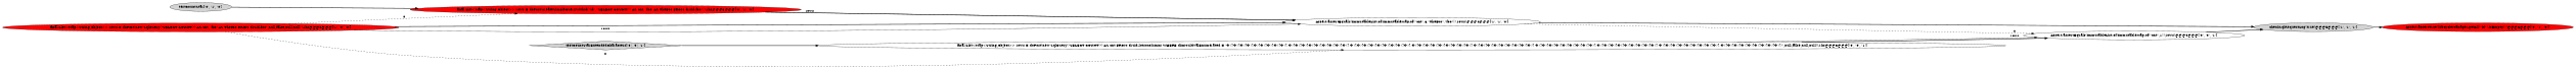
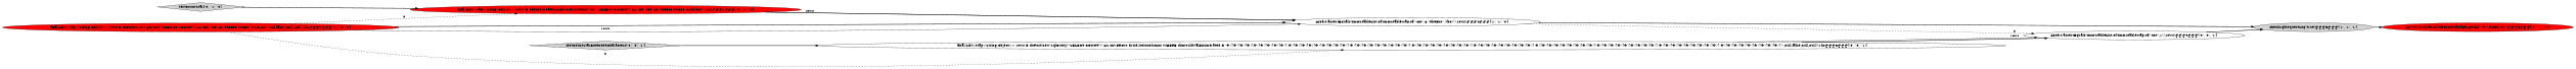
  digraph {
    rankdir=LR
    node [fillcolor=red shape=ellipse style=filled]
    edge [style=bold]
    n1 [label="final List<Map<String,Object>> rows = doPost(createSimpleQueryWithId(\"id\",\"SELECT COUNT(*) AS cnt, 'foo' AS TheFoo FROM druid.foo\")).rhs@@@3@@@['0', '1', '0']"]
    n2 [fillcolor=white label="Assert.assertEquals(ImmutableList.of(ImmutableMap.of(\"cnt\",6,\"TheFoo\",\"foo\")),rows)@@@4@@@['1', '1', '0']"]
    n3 [fillcolor=lightgray label="checkSqlRequestLog(true)@@@5@@@['1', '1', '1']"]
    n4 [fillcolor=white label="Assert.assertEquals(ImmutableList.of(ImmutableMap.of(\"cnt\",1)),rows)@@@4@@@['0', '0', '1']"]
    n5 [fillcolor=lightgray label="testCountStarExtendedCharacters['0', '0', '1']" shape=diamond]
    n6 [fillcolor=white label="final List<Map<String,Object>> rows = doPost(new SqlQuery(\"SELECT COUNT(*) AS cnt FROM druid.lotsocolumns WHERE dimMultivalEnumerated = '�ｿｽ�ｿｽ�ｿｽ�ｿｽ�ｿｽ�ｿｽ�ｿｽ�ｿｽ�ｿｽ �ｿｽ�ｿｽ�ｿｽ�ｿｽ�ｿｽ�ｿｽ�ｿｽ�ｿｽ�ｿｽ �ｿｽ�ｿｽ�ｿｽ�ｿｽ�ｿｽ�ｿｽ�ｿｽ�ｿｽ�ｿｽ �ｿｽ�ｿｽ�ｿｽ�ｿｽ�ｿｽ�ｿｽ�ｿｽ�ｿｽ�ｿｽ �ｿｽ�ｿｽ�ｿｽ�ｿｽ�ｿｽ�ｿｽ�ｿｽ�ｿｽ�ｿｽ �ｿｽ�ｿｽ�ｿｽ�ｿｽ�ｿｽ�ｿｽ�ｿｽ�ｿｽ�ｿｽ �ｿｽ�ｿｽ�ｿｽ�ｿｽ�ｿｽ�ｿｽ�ｿｽ�ｿｽ�ｿｽ �ｿｽ�ｿｽ�ｿｽ�ｿｽ�ｿｽ�ｿｽ�ｿｽ�ｿｽ�ｿｽ �ｿｽ�ｿｽ�ｿｽ�ｿｽ�ｿｽ�ｿｽ�ｿｽ�ｿｽ�ｿｽ'\",null,false,null,null)).rhs@@@3@@@['0', '0', '1']"]
-   n7 [fillcolor=lightgray label="testCountStar['0', '1', '0']"]
+   n7 [fillcolor=lightgray label="testCountStar['0', '1', '0']" shape=diamond]
    n8 [label="final List<Map<String,Object>> rows = doPost(new SqlQuery(\"SELECT COUNT(*) AS cnt, 'foo' AS TheFoo FROM druid.foo\",null,false,null,null)).rhs@@@3@@@['1', '0', '0']"]
    n9 [label="Assert.assertTrue(lifecycleManager.getAll(\"id\").isEmpty())@@@6@@@['0', '1', '0']"]
    n1 -> n2 [label=rows style=solid]
    n1 -> n2
    n2 -> n3
    n2 -> n4 [label=0 style=dashed]
    n3 -> n9
    n4 -> n3
    n5 -> n6
    n6 -> n4 [label=rows style=solid]
    n6 -> n4
    n7 -> n1
    n8 -> n1 [label=0 style=dashed]
    n8 -> n2
    n8 -> n2 [label=rows style=solid]
    n8 -> n6 [label=0 style=dashed]
  }
